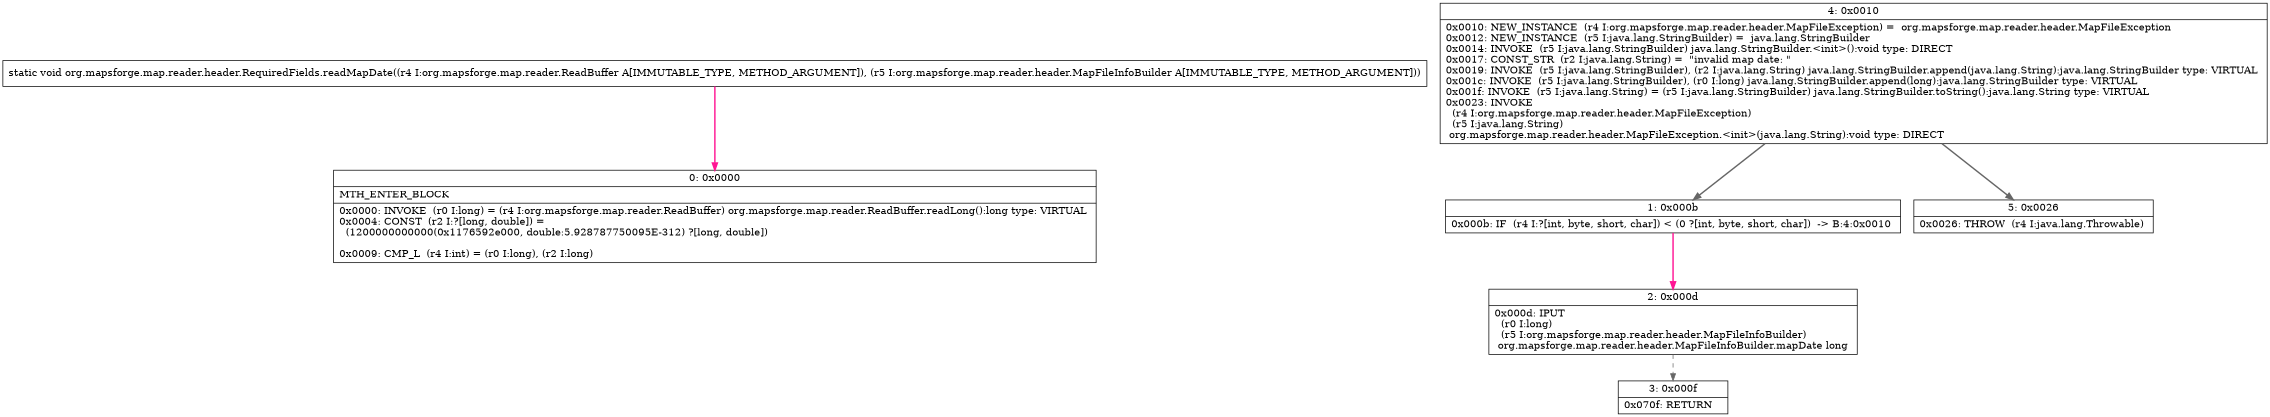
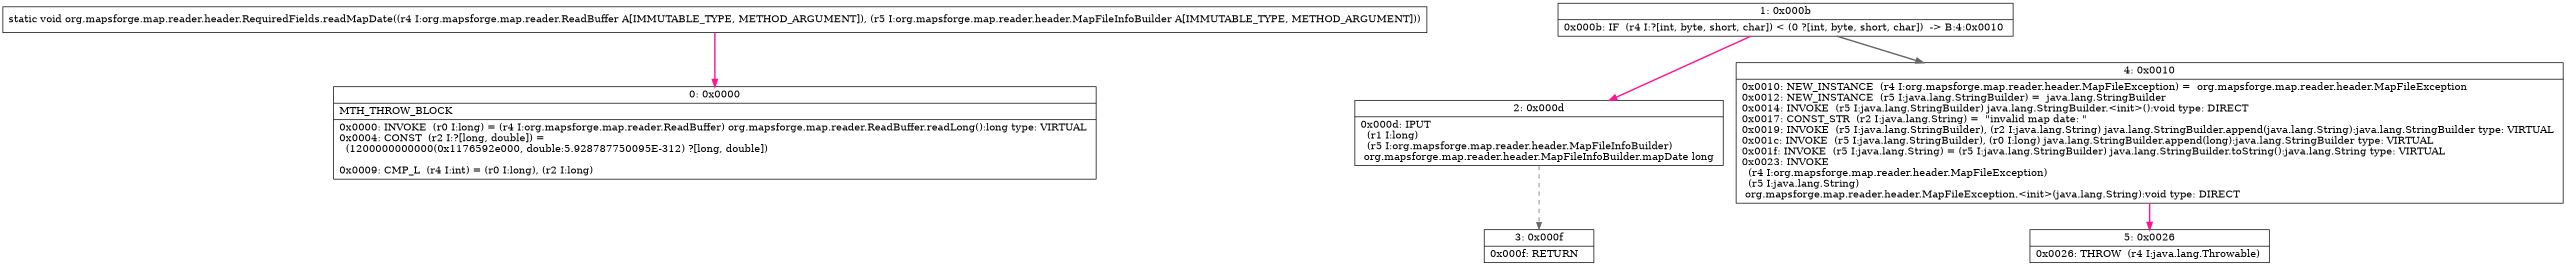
  digraph {
    node [shape=record]
    edge [color=gray40 style=bold]
-   n1 [label="{0\:\ 0x0000|MTH_ENTER_BLOCK\l|0x0000: INVOKE  (r0 I:long) = (r4 I:org.mapsforge.map.reader.ReadBuffer) org.mapsforge.map.reader.ReadBuffer.readLong():long type: VIRTUAL \l0x0004: CONST  (r2 I:?[long, double]) = \l  (1200000000000(0x1176592e000, double:5.928787750095E\-312) ?[long, double])\l \l0x0009: CMP_L  (r4 I:int) = (r0 I:long), (r2 I:long) \l}"]
+   n1 [label="{0\:\ 0x0000|MTH_THROW_BLOCK\l|0x0000: INVOKE  (r0 I:long) = (r4 I:org.mapsforge.map.reader.ReadBuffer) org.mapsforge.map.reader.ReadBuffer.readLong():long type: VIRTUAL \l0x0004: CONST  (r2 I:?[long, double]) = \l  (1200000000000(0x1176592e000, double:5.928787750095E\-312) ?[long, double])\l \l0x0009: CMP_L  (r4 I:int) = (r0 I:long), (r2 I:long) \l}"]
    n2 [label="{1\:\ 0x000b|0x000b: IF  (r4 I:?[int, byte, short, char]) \< (0 ?[int, byte, short, char])  \-\> B:4:0x0010 \l}"]
-   n3 [label="{2\:\ 0x000d|0x000d: IPUT  \l  (r0 I:long)\l  (r5 I:org.mapsforge.map.reader.header.MapFileInfoBuilder)\l org.mapsforge.map.reader.header.MapFileInfoBuilder.mapDate long \l}"]
+   n3 [label="{2\:\ 0x000d|0x000d: IPUT  \l  (r1 I:long)\l  (r5 I:org.mapsforge.map.reader.header.MapFileInfoBuilder)\l org.mapsforge.map.reader.header.MapFileInfoBuilder.mapDate long \l}"]
    n4 [label="{4\:\ 0x0010|0x0010: NEW_INSTANCE  (r4 I:org.mapsforge.map.reader.header.MapFileException) =  org.mapsforge.map.reader.header.MapFileException \l0x0012: NEW_INSTANCE  (r5 I:java.lang.StringBuilder) =  java.lang.StringBuilder \l0x0014: INVOKE  (r5 I:java.lang.StringBuilder) java.lang.StringBuilder.\<init\>():void type: DIRECT \l0x0017: CONST_STR  (r2 I:java.lang.String) =  \"invalid map date: \" \l0x0019: INVOKE  (r5 I:java.lang.StringBuilder), (r2 I:java.lang.String) java.lang.StringBuilder.append(java.lang.String):java.lang.StringBuilder type: VIRTUAL \l0x001c: INVOKE  (r5 I:java.lang.StringBuilder), (r0 I:long) java.lang.StringBuilder.append(long):java.lang.StringBuilder type: VIRTUAL \l0x001f: INVOKE  (r5 I:java.lang.String) = (r5 I:java.lang.StringBuilder) java.lang.StringBuilder.toString():java.lang.String type: VIRTUAL \l0x0023: INVOKE  \l  (r4 I:org.mapsforge.map.reader.header.MapFileException)\l  (r5 I:java.lang.String)\l org.mapsforge.map.reader.header.MapFileException.\<init\>(java.lang.String):void type: DIRECT \l}"]
-   n5 [label="{3\:\ 0x000f|0x070f: RETURN   \l}"]
+   n5 [label="{3\:\ 0x000f|0x000f: RETURN   \l}"]
    n6 [label="{5\:\ 0x0026|0x0026: THROW  (r4 I:java.lang.Throwable) \l}"]
    n7 [label="{static void org.mapsforge.map.reader.header.RequiredFields.readMapDate((r4 I:org.mapsforge.map.reader.ReadBuffer A[IMMUTABLE_TYPE, METHOD_ARGUMENT]), (r5 I:org.mapsforge.map.reader.header.MapFileInfoBuilder A[IMMUTABLE_TYPE, METHOD_ARGUMENT])) }"]
    n2 -> n3 [color=deeppink]
-   n4 -> n2
+   n2 -> n4
    n3 -> n5 [style=dashed]
-   n4 -> n6
+   n4 -> n6 [color=deeppink]
    n7 -> n1 [color=deeppink]
  }
